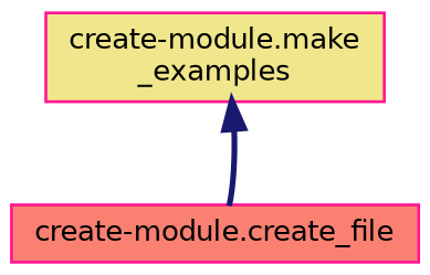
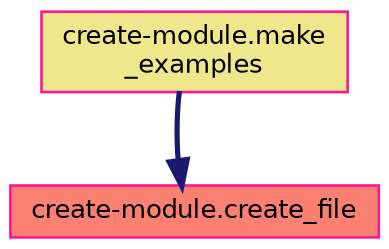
  digraph {
    rankdir=TB
    node [color=deeppink fontname=Helvetica fontsize=10 shape=record style=filled]
    n1 [fillcolor=khaki fontcolor=black height=0.2 label="create-module.make\l_examples" width=0.4]
    n2 [fillcolor=salmon height=0.2 label="create-module.create_file" width=0.4]
-   n2 -> n1 [color=midnightblue fontname=Helvetica fontsize=10 labelfontname=Helvetica labelfontsize=10 style=bold]
+   n1 -> n2 [color=midnightblue fontname=Helvetica fontsize=10 labelfontname=Helvetica labelfontsize=10 style=bold]
  }
